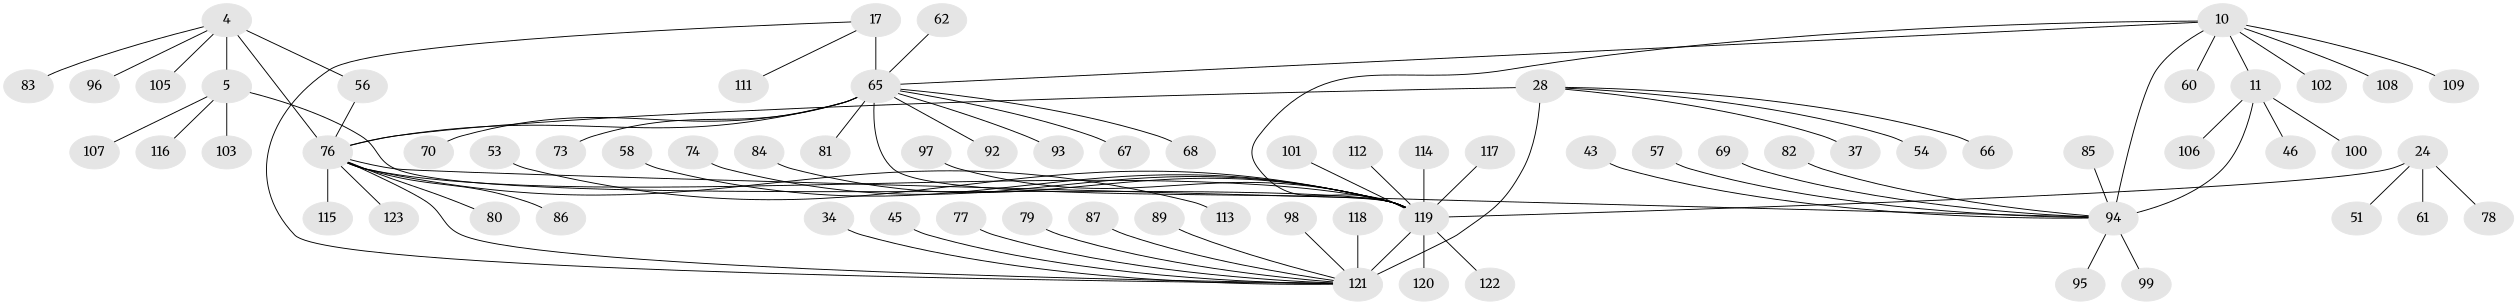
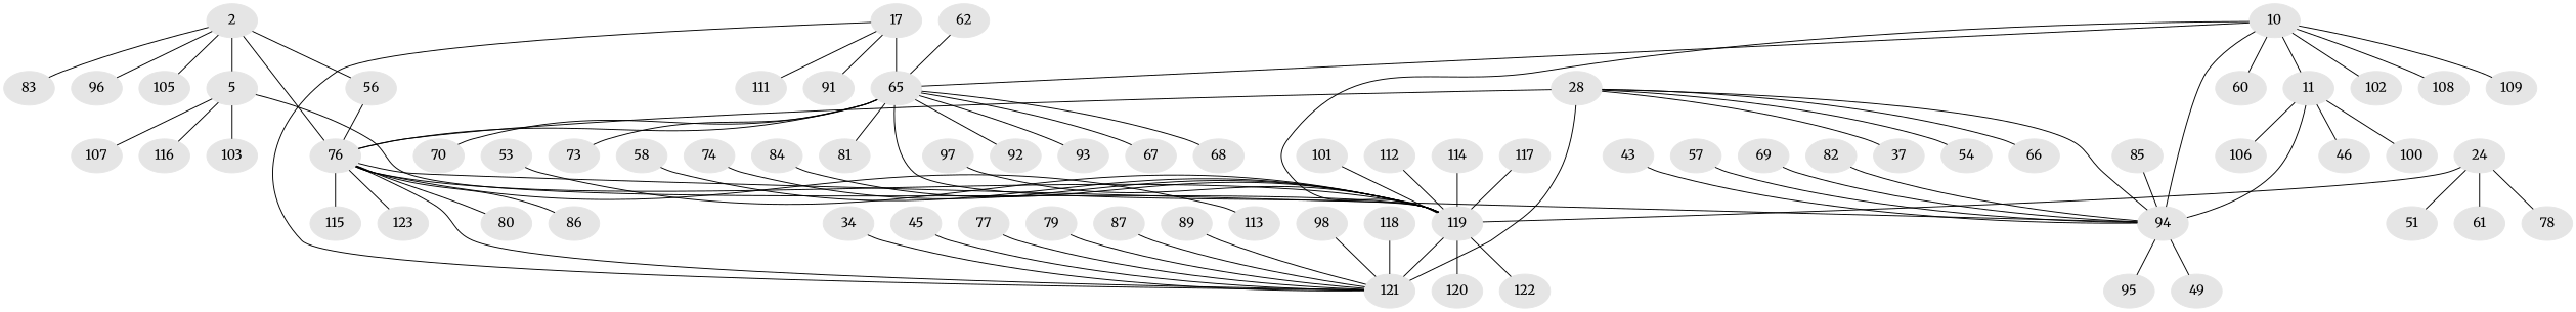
  graph {
    fontname=Merriweather
    node [color=gray90 fontname=Merriweather style=filled]
    edge [fontname=Merriweather]
-   2 [super="+1" label=4]
+   2 [super="+1"]
    5 [super="+3"]
    56
    76 [super="+50"]
    83
    96
    105
    103
    107
    116
    119 [super="+42+47+63+110+49+52"]
    94 [super="+33+12"]
    121 [super="+44+30"]
    80
    86
    113
    115
    123
    120
    122
    10 [super="+9"]
    11 [super="+8"]
    60
    65 [super="+18+32+35+38+59"]
    102
    108
    109
    46
    100
    106 [super="+88"]
    67
    68
    70 [super="+40"]
    73
    81
    92
    93
    95
-   99 [super="+90"]
+   99 [super="+90" label=49]
    17 [super="+15"]
+   91 [super="+64"]
    111
    24 [super="+23"]
    51
    61
    78
    28 [super="+27"]
    37
    54
    66
    34
    43
    45
    53
    57
    58
    62
    69
    74
    77 [super="+72"]
    79 [super="+48"]
    82
    84
    85
    87
    89
    97
    98
    101
    112
    114
    117
    118
    2 -- 5 [weight=4]
    2 -- 56
    2 -- 76 [weight=4]
    2 -- 83
    2 -- 96
    2 -- 105
    5 -- 103
    5 -- 107
    5 -- 116
    5 -- 119
    56 -- 76 [weight=4]
    76 -- 119 [weight=3]
    76 -- 94
    76 -- 121
    76 -- 80
    76 -- 86
    76 -- 113
    76 -- 115
    76 -- 123
    119 -- 121 [weight=2]
    119 -- 120
    119 -- 122
    94 -- 95
    94 -- 99
    10 -- 119
    10 -- 94 [weight=4]
    10 -- 11 [weight=4]
    10 -- 60
    10 -- 65
    10 -- 102
    10 -- 108
    10 -- 109
    11 -- 94 [weight=4]
    11 -- 46
    11 -- 100
    11 -- 106
    65 -- 76
    65 -- 119 [weight=2]
    65 -- 67
    65 -- 68
    65 -- 70
    65 -- 73
    65 -- 81
    65 -- 92
    65 -- 93
    17 -- 121 [weight=2]
    17 -- 65 [weight=8]
+   17 -- 91
    17 -- 111
    24 -- 119 [weight=8]
    24 -- 51
    24 -- 61
    24 -- 78
    28 -- 76
+   28 -- 94 [weight=2]
    28 -- 121 [weight=9]
    28 -- 37
    28 -- 54
    28 -- 66
    34 -- 121
    43 -- 94
    45 -- 121
    53 -- 119
    57 -- 94
    58 -- 119
    62 -- 65
    69 -- 94
    74 -- 119
    77 -- 121
    79 -- 121
    82 -- 94
    84 -- 119
    85 -- 94
    87 -- 121
    89 -- 121
    97 -- 119
    98 -- 121
    101 -- 119
    112 -- 119
    114 -- 119
    117 -- 119
    118 -- 121
  }
